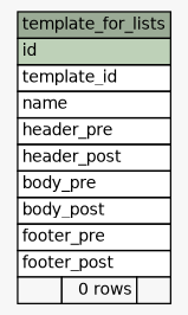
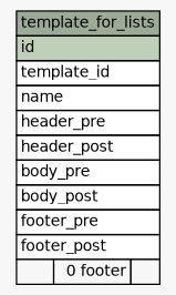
  digraph {
    bgcolor="#f7f7f7"
    fontname=Helvetica
    fontsize=11
    nodesep=0.18
    rankdir=RL
    ranksep=0.46
-   n1 [fontname=Helvetica fontsize=11 label=<     <TABLE BORDER="0" CELLBORDER="1" CELLSPACING="0" BGCOLOR="#ffffff">       <TR><TD COLSPAN="3" BGCOLOR="#9bab96" ALIGN="CENTER">template_for_lists</TD></TR>       <TR><TD PORT="id" COLSPAN="3" BGCOLOR="#bed1b8" ALIGN="LEFT">id</TD></TR>       <TR><TD PORT="template_id" COLSPAN="3" ALIGN="LEFT">template_id</TD></TR>       <TR><TD PORT="name" COLSPAN="3" ALIGN="LEFT">name</TD></TR>       <TR><TD PORT="header_pre" COLSPAN="3" ALIGN="LEFT">header_pre</TD></TR>       <TR><TD PORT="header_post" COLSPAN="3" ALIGN="LEFT">header_post</TD></TR>       <TR><TD PORT="body_pre" COLSPAN="3" ALIGN="LEFT">body_pre</TD></TR>       <TR><TD PORT="body_post" COLSPAN="3" ALIGN="LEFT">body_post</TD></TR>       <TR><TD PORT="footer_pre" COLSPAN="3" ALIGN="LEFT">footer_pre</TD></TR>       <TR><TD PORT="footer_post" COLSPAN="3" ALIGN="LEFT">footer_post</TD></TR>       <TR><TD ALIGN="LEFT" BGCOLOR="#f7f7f7">  </TD><TD ALIGN="RIGHT" BGCOLOR="#f7f7f7">0 rows</TD><TD ALIGN="RIGHT" BGCOLOR="#f7f7f7">  </TD></TR>     </TABLE>> shape=plaintext]
+   n1 [fontname=Helvetica fontsize=11 label=<     <TABLE BORDER="0" CELLBORDER="1" CELLSPACING="0" BGCOLOR="#ffffff">       <TR><TD COLSPAN="3" BGCOLOR="#9bab96" ALIGN="CENTER">template_for_lists</TD></TR>       <TR><TD PORT="id" COLSPAN="3" BGCOLOR="#bed1b8" ALIGN="LEFT">id</TD></TR>       <TR><TD PORT="template_id" COLSPAN="3" ALIGN="LEFT">template_id</TD></TR>       <TR><TD PORT="name" COLSPAN="3" ALIGN="LEFT">name</TD></TR>       <TR><TD PORT="header_pre" COLSPAN="3" ALIGN="LEFT">header_pre</TD></TR>       <TR><TD PORT="header_post" COLSPAN="3" ALIGN="LEFT">header_post</TD></TR>       <TR><TD PORT="body_pre" COLSPAN="3" ALIGN="LEFT">body_pre</TD></TR>       <TR><TD PORT="body_post" COLSPAN="3" ALIGN="LEFT">body_post</TD></TR>       <TR><TD PORT="footer_pre" COLSPAN="3" ALIGN="LEFT">footer_pre</TD></TR>       <TR><TD PORT="footer_post" COLSPAN="3" ALIGN="LEFT">footer_post</TD></TR>       <TR><TD ALIGN="LEFT" BGCOLOR="#f7f7f7">  </TD><TD ALIGN="RIGHT" BGCOLOR="#f7f7f7">0 footer</TD><TD ALIGN="RIGHT" BGCOLOR="#f7f7f7">  </TD></TR>     </TABLE>> shape=plaintext]
  }
